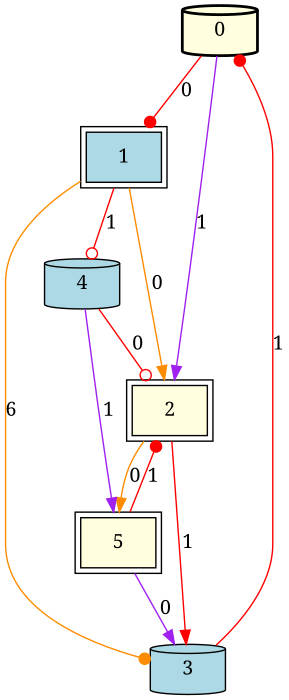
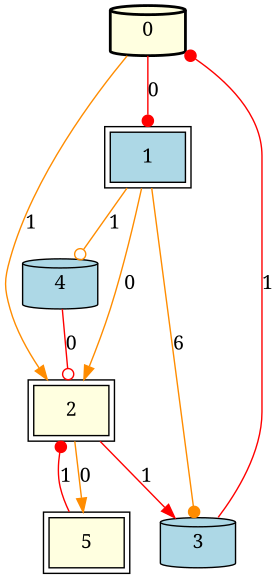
  digraph {
    fontname="Noto Serif"
    node [fillcolor=lightyellow fontname="Noto Serif" shape=cylinder style=filled]
    edge [arrowhead=normal color=red fontname="Noto Serif"]
    0 [style="bold,filled"]
    1 [fillcolor=lightblue peripheries=2 shape=box]
    2 [peripheries=2 shape=box]
    3 [fillcolor=lightblue]
    4 [fillcolor=lightblue]
    5 [peripheries=2 shape=box]
    0 -> 1 [arrowhead=dot label=0]
-   0 -> 2 [color=purple label=1]
+   0 -> 2 [color=darkorange label=1]
    1 -> 2 [color=darkorange label=0]
    1 -> 3 [arrowhead=dot color=darkorange label=6]
-   1 -> 4 [arrowhead=odot label=1]
+   1 -> 4 [arrowhead=odot color=darkorange label=1]
    2 -> 3 [label=1]
    2 -> 5 [color=darkorange label=0]
    3 -> 0 [arrowhead=dot label=1]
    4 -> 2 [arrowhead=odot label=0]
-   4 -> 5 [color=purple label=1]
    5 -> 2 [arrowhead=dot label=1]
-   5 -> 3 [color=purple label=0]
  }
